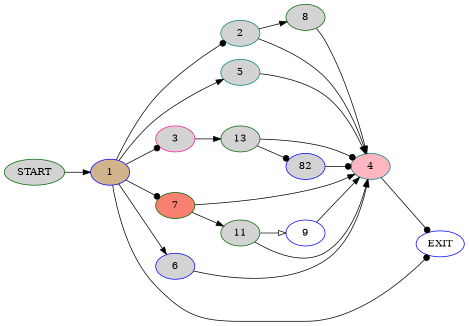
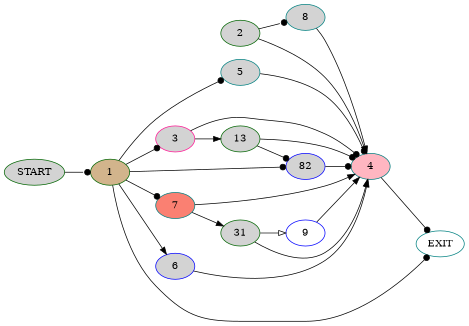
  digraph {
    rankdir=LR
    node [color=darkgreen fillcolor=lightgrey style=filled]
    edge [arrowhead=normal]
    n1 [label=START]
-   1 [color=blue fillcolor=tan]
-   2 [color=teal]
+   1 [fillcolor=tan]
+   2
    3 [color=deeppink]
    5 [color=teal]
    6 [color=blue]
-   7 [fillcolor=salmon]
-   n8 [color=blue fillcolor=white label=EXIT]
+   7 [color=teal fillcolor=salmon]
+   n8 [color=teal fillcolor=white label=EXIT]
    4 [color=teal fillcolor=lightpink]
-   8
+   8 [color=teal]
    n11 [label=13]
-   11
+   11 [label=31]
    n13 [color=blue label=82]
    9 [color=blue fillcolor=white]
-   n1 -> 1
-   1 -> 2 [arrowhead=dot]
+   n1 -> 1 [arrowhead=dot]
+   1 -> n13 [arrowhead=dot]
    1 -> 3 [arrowhead=dot]
-   1 -> 5
+   1 -> 5 [arrowhead=dot]
    1 -> 6
    1 -> 7 [arrowhead=dot]
    1 -> n8 [arrowhead=dot]
    2 -> 4
-   2 -> 8
+   2 -> 8 [arrowhead=dot]
+   3 -> 4 [arrowhead=dot]
    3 -> n11
-   5 -> 4
+   5 -> 4 [arrowhead=dot]
    6 -> 4
    7 -> 4
    7 -> 11
    4 -> n8 [arrowhead=dot]
    8 -> 4
    n11 -> 4 [arrowhead=dot]
    n11 -> n13 [arrowhead=dot]
    11 -> 4
    11 -> 9 [arrowhead=onormal]
    n13 -> 4 [arrowhead=dot]
    9 -> 4
  }
